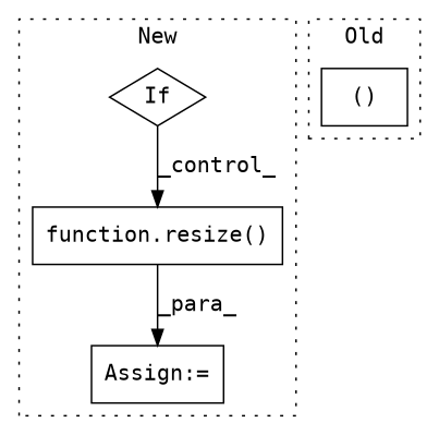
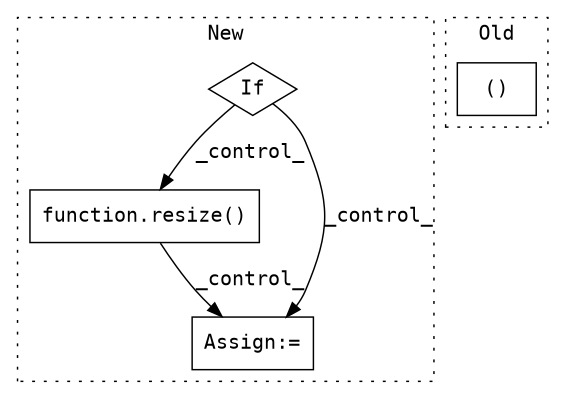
  digraph {
    fontname="DejaVu Sans Mono"
    node [l=3 shape=box fontname="DejaVu Sans Mono"]
    edge [fontname="DejaVu Sans Mono"]
    n1 [a=75 l="7,42" label="function.resize()" s="2467,2506"]
    n2 [a=96 label=If s=2157 shape=diamond]
    n3 [a=68 label="Assign:=" s=2565]
    n4 [a=54 l=5 label="()" s=1825]
    subgraph cluster_1 {
      label=New
      style=dotted
      n1
      n2
      n3
    }
    subgraph cluster_2 {
      label=Old
      style=dotted
      n4
    }
-   n1 -> n3 [label=_para_]
+   n1 -> n3 [label=_control_]
    n2 -> n1 [label=_control_]
+   n2 -> n3 [label=_control_]
  }
